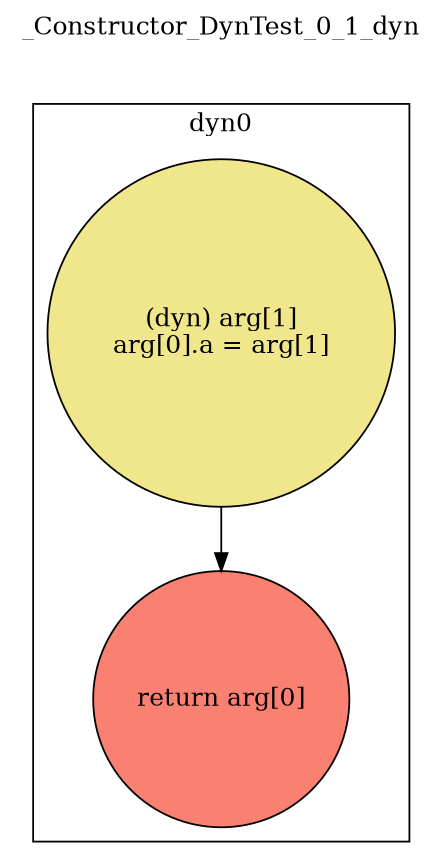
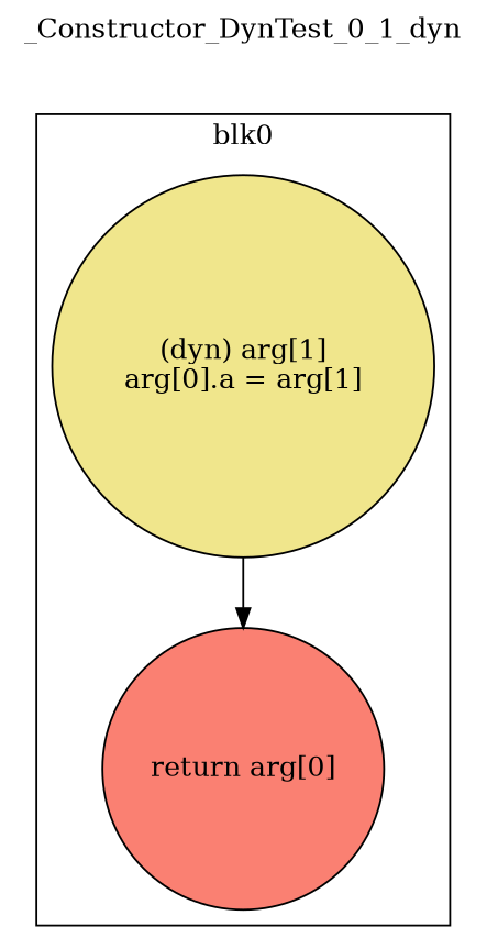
  digraph {
    label=_Constructor_DynTest_0_1_dyn
    labelloc=t
    rankdir=TB
    node [shape=circle style=filled]
    n1 [label="(dyn) arg[1]\narg[0].a = arg[1]\n" fillcolor=khaki]
    n2 [label="return arg[0]" fillcolor=salmon]
    subgraph cluster_1 {
-     label=dyn0
+     label=blk0
      n1
      n2
    }
    n1 -> n2
  }
